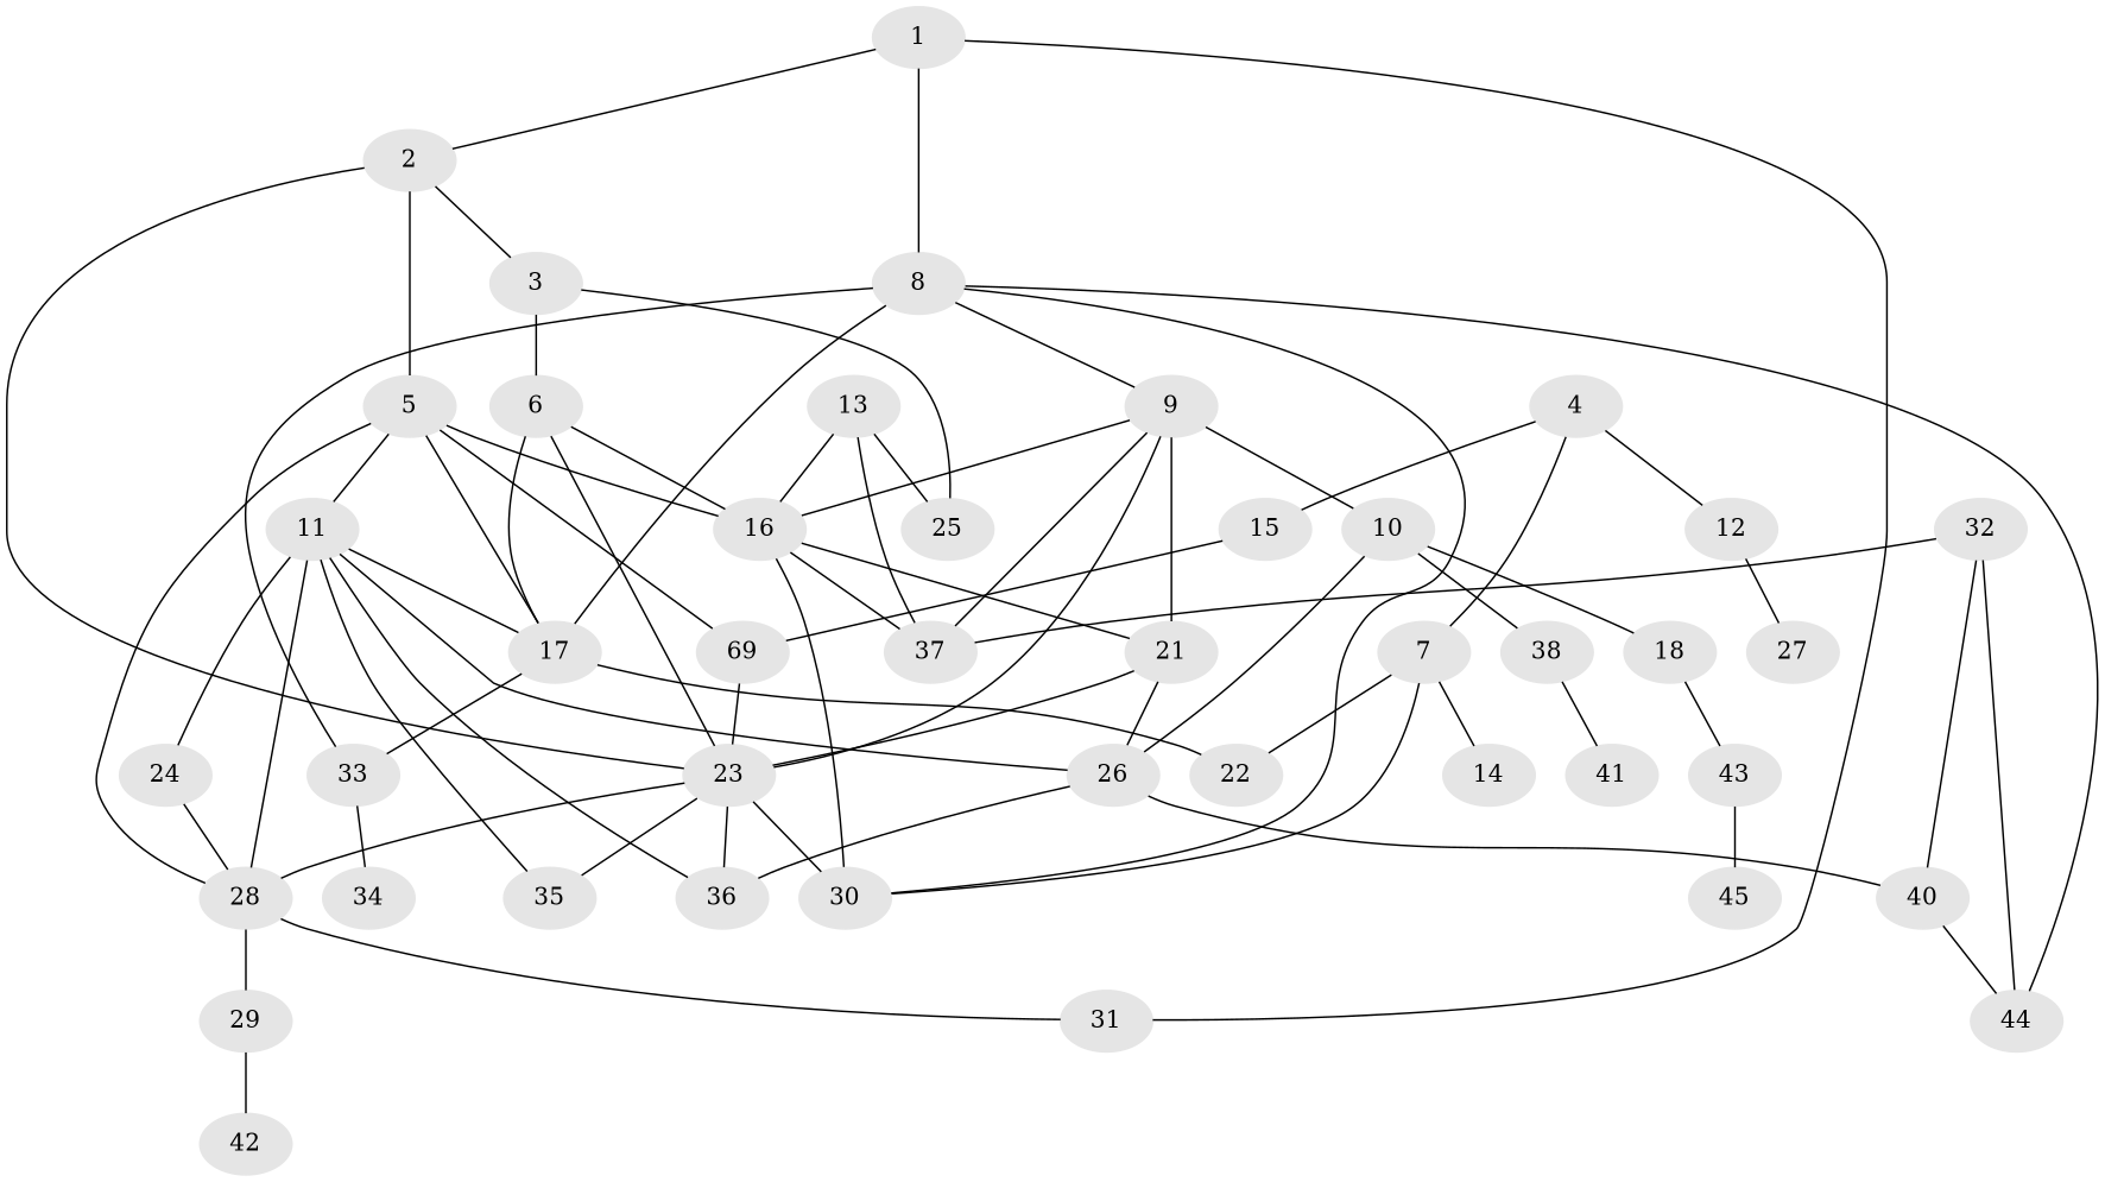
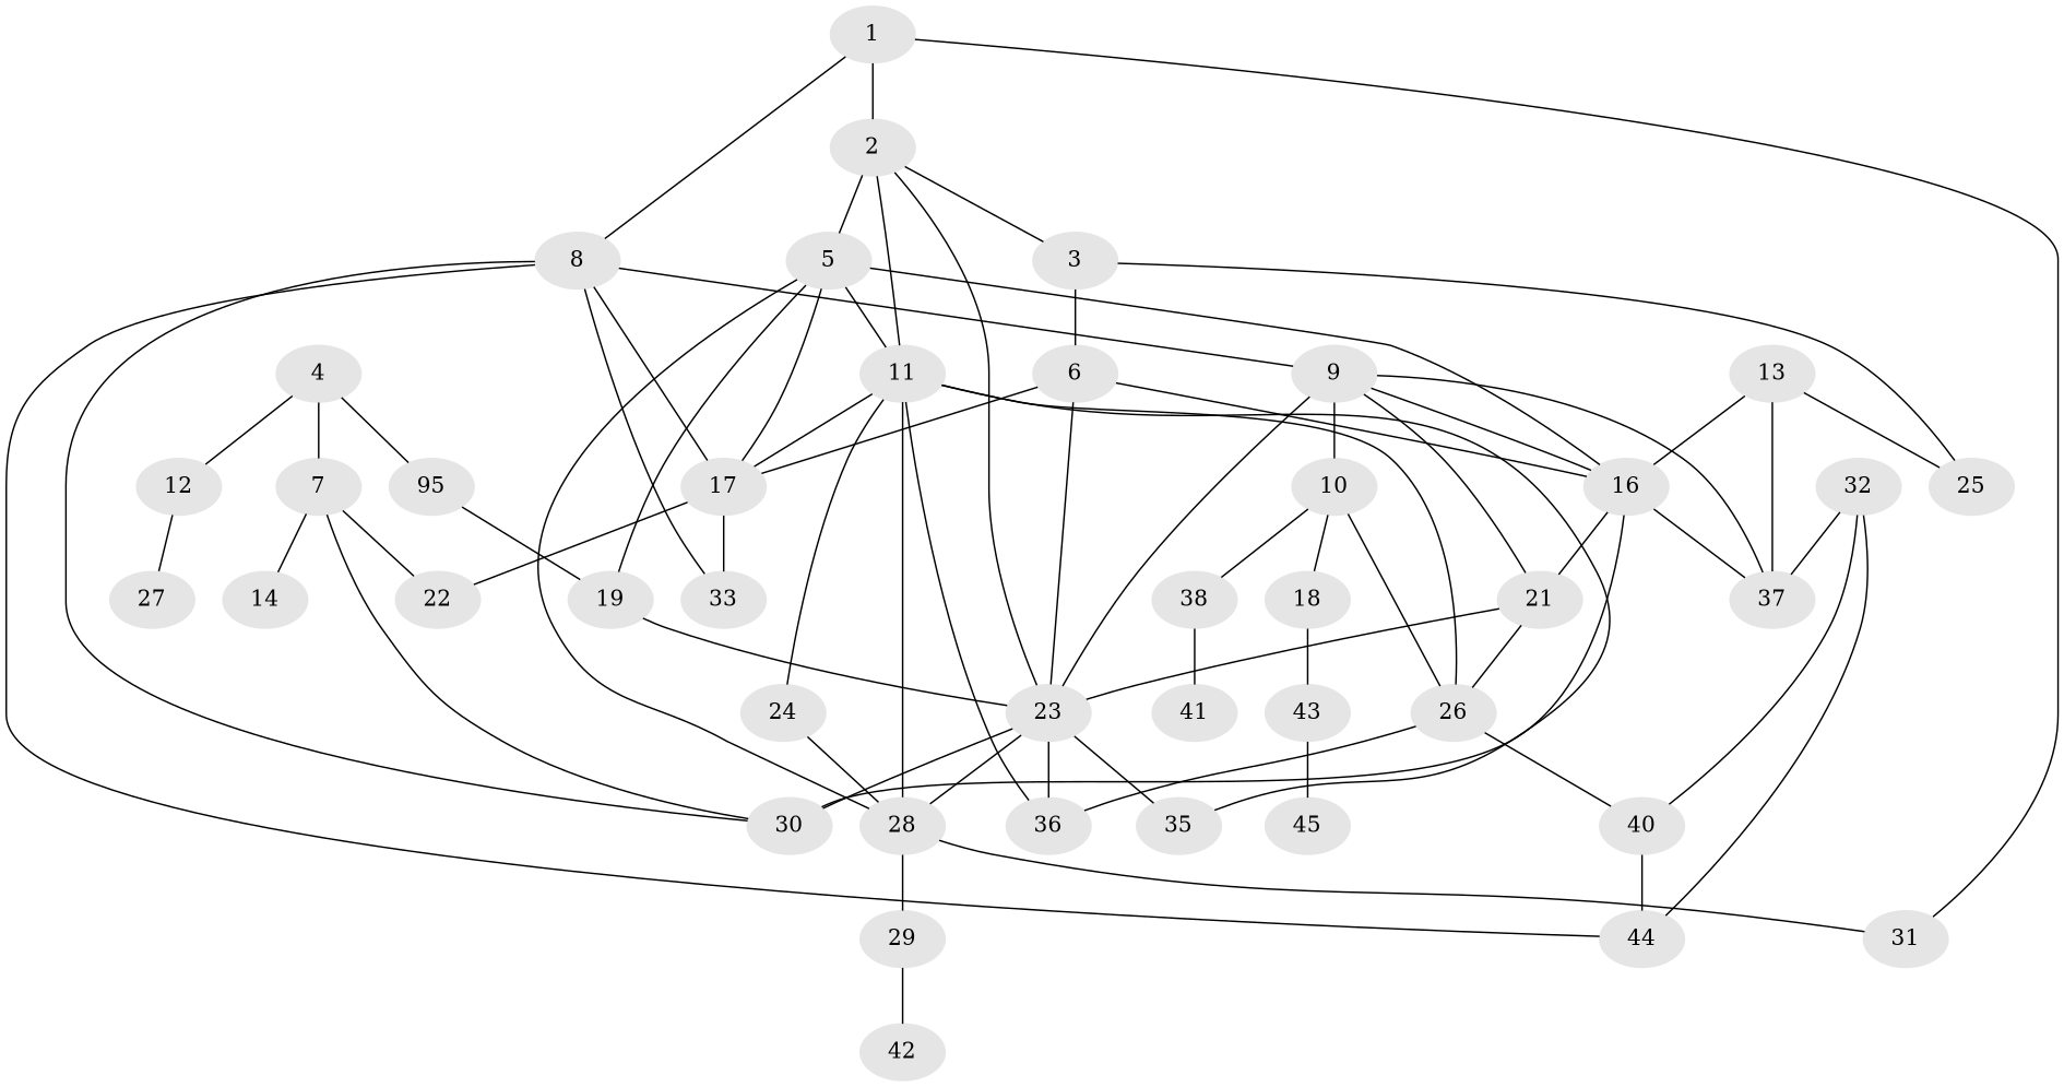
  graph {
    node [color=gray90 style=filled]
    edge [weight=1.0]
    1
    2
    8
    31
    3
    5
    11
    23
    17
    30
    9
    33
    44
    6
    25
    16
-   19 [label=69]
+   19
    28
    26
    24
    35
    36
    4
    7
    12
-   15
+   15 [label=95]
    14
    22
    27
    21
    37
    29
    10
-   34
    18
    38
    43
    40
    41
    13
    32
    45
    42
    1 -- 2
    1 -- 8
    1 -- 31
    2 -- 3
    2 -- 5 [weight=3.0]
+   2 -- 11
    2 -- 23
    8 -- 17
    8 -- 30
    8 -- 9
    8 -- 33 [weight=2.0]
    8 -- 44
    3 -- 6
    3 -- 25
    5 -- 11
    5 -- 17
    5 -- 16
    5 -- 19
    5 -- 28
    11 -- 17
    11 -- 28
    11 -- 26
    11 -- 24
    11 -- 35
    11 -- 36
    23 -- 30 [weight=2.0]
    23 -- 28
    23 -- 35
    23 -- 36
    17 -- 33 [weight=2.0]
    17 -- 22
    9 -- 23 [weight=2.0]
    9 -- 16
    9 -- 21 [weight=4.0]
    9 -- 37
    9 -- 10 [weight=4.0]
-   33 -- 34
    6 -- 23 [weight=2.0]
    6 -- 17
    6 -- 16
    16 -- 30
    16 -- 21
    16 -- 37
    19 -- 23
    28 -- 31
    28 -- 29
    26 -- 36
    26 -- 40
    24 -- 28
    4 -- 7
    4 -- 12
    4 -- 15
    7 -- 30
    7 -- 14
    7 -- 22
    12 -- 27
    15 -- 19
    21 -- 23
    21 -- 26
    29 -- 42
    10 -- 26
    10 -- 18
    10 -- 38
    18 -- 43
    38 -- 41
    43 -- 45
    40 -- 44
    13 -- 25
    13 -- 16 [weight=2.0]
    13 -- 37 [weight=2.0]
    32 -- 44
    32 -- 37
    32 -- 40
  }
